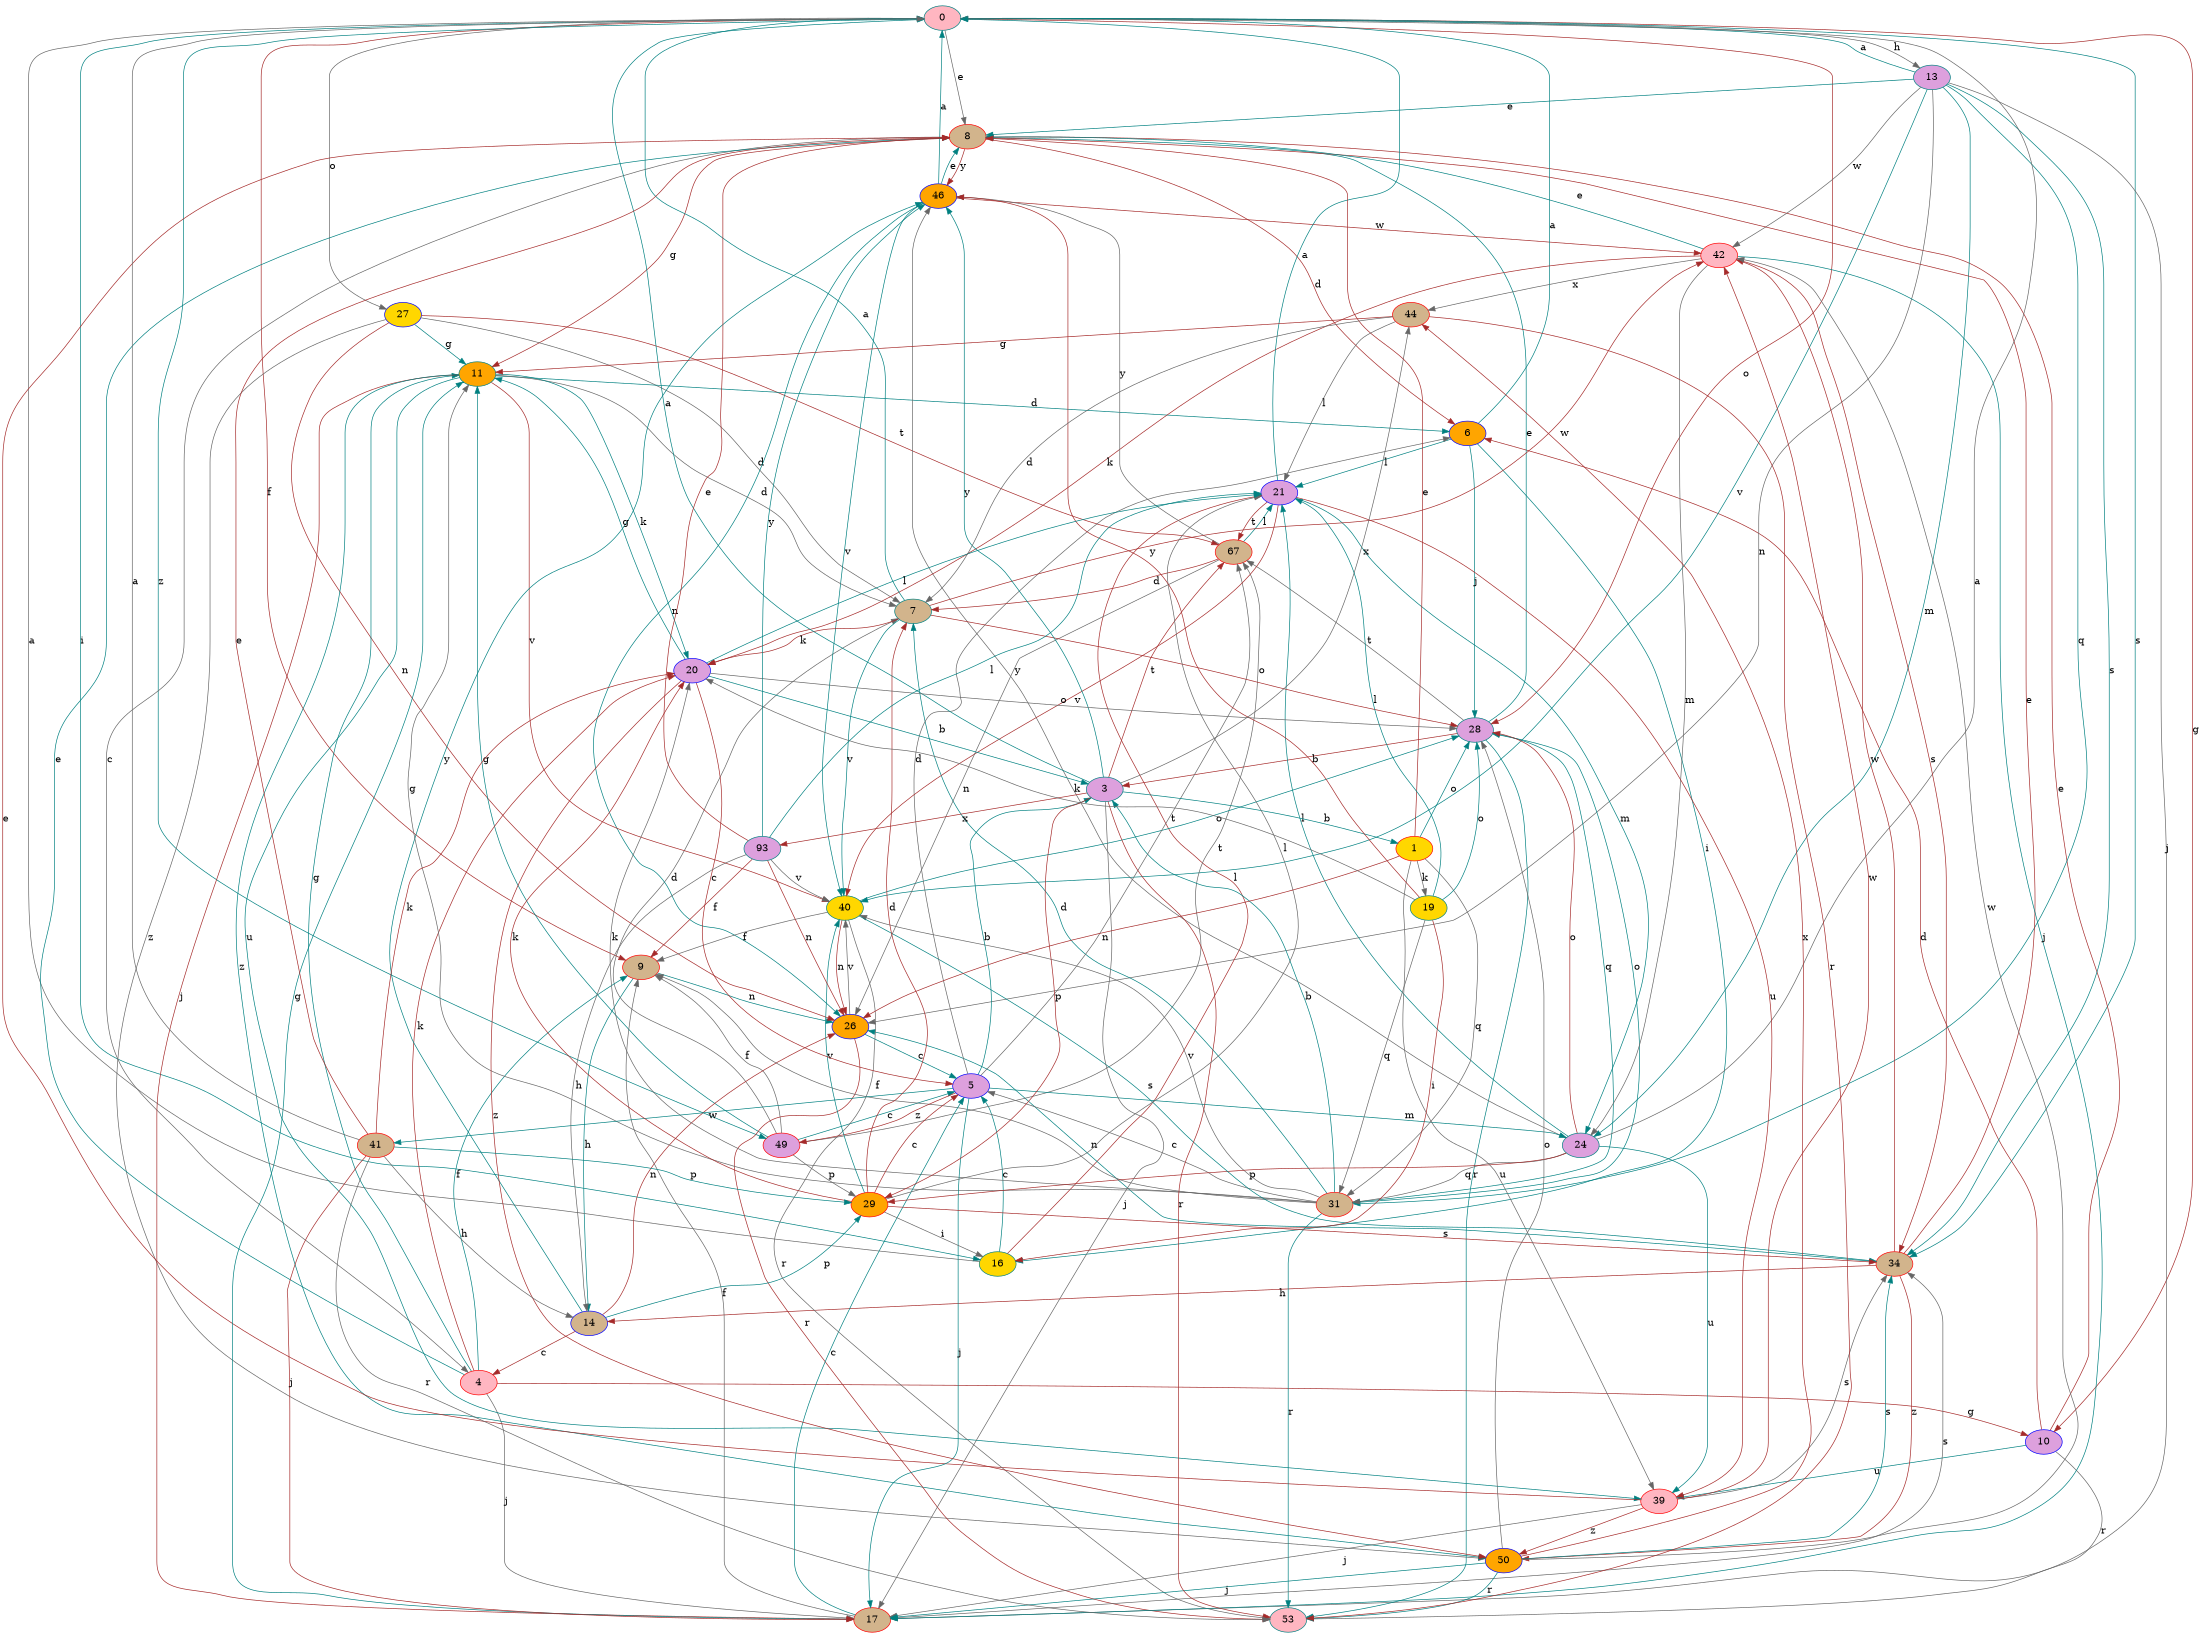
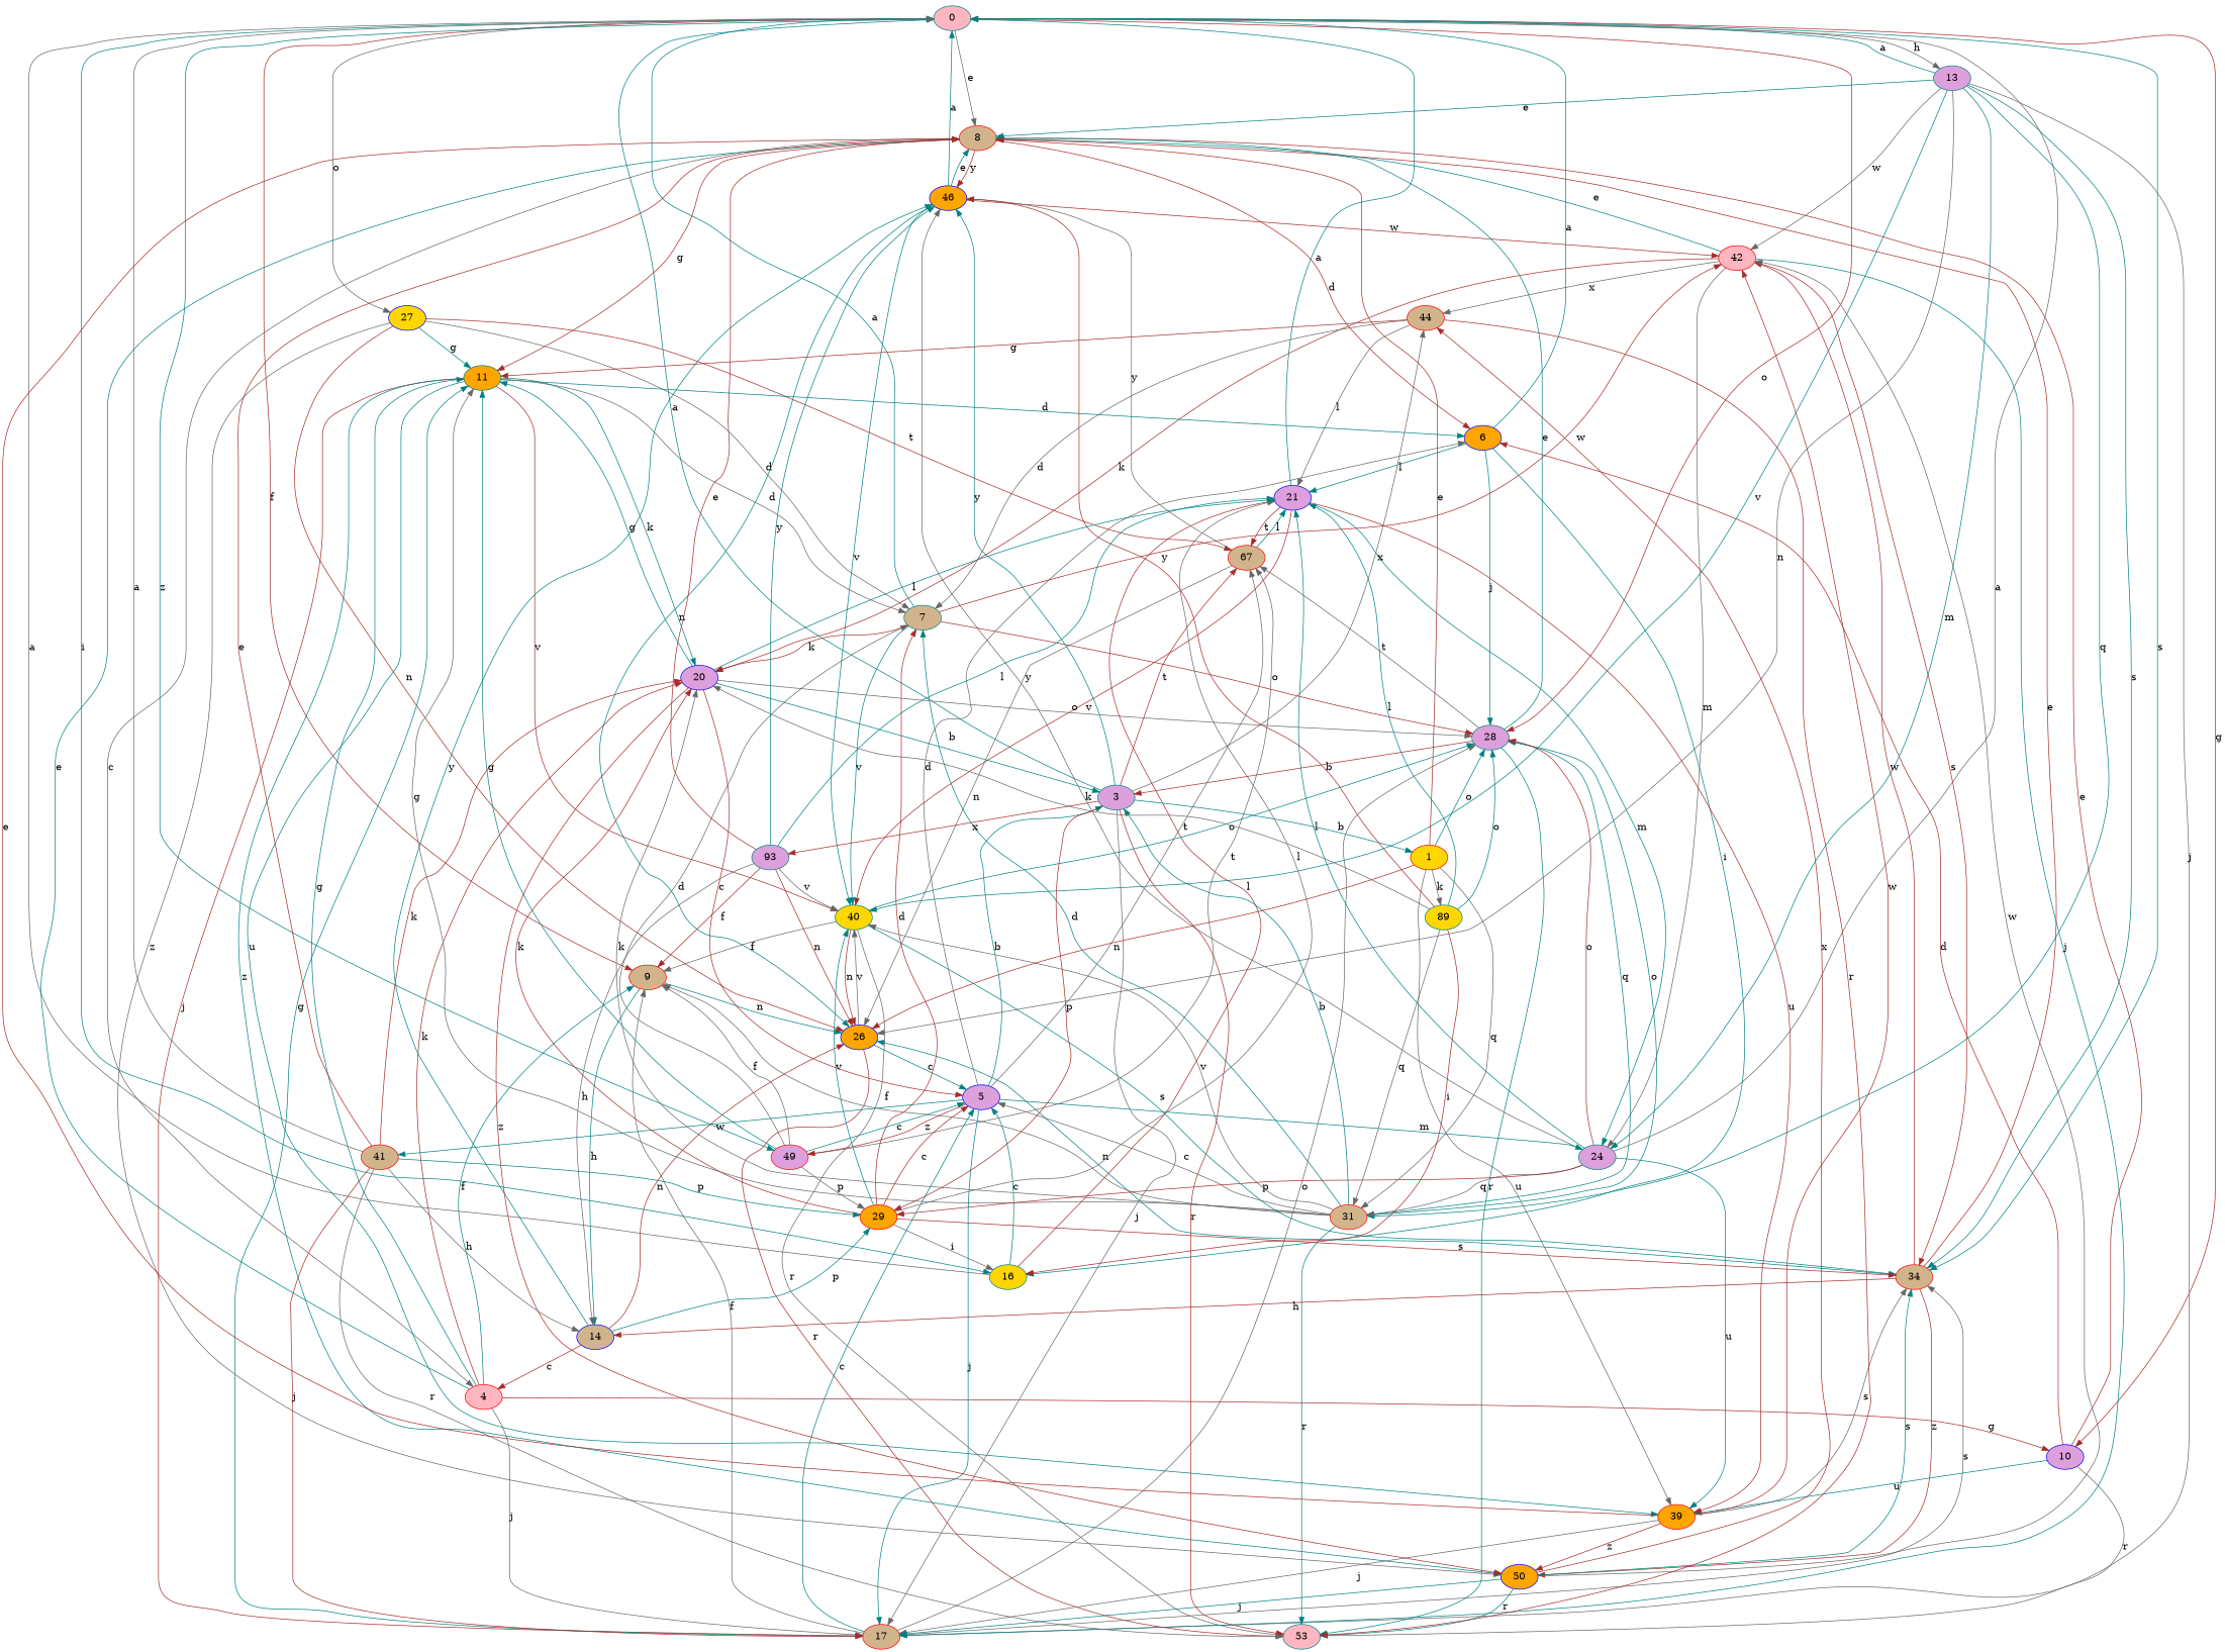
  strict digraph {
    node [color=red fillcolor=tan style=filled]
    edge [color=teal]
    0 [color=teal fillcolor=lightpink]
    8
    9
    10 [color=blue fillcolor=plum]
    13 [color=teal fillcolor=plum]
    16 [color=teal fillcolor=gold]
    27 [color=blue fillcolor=gold]
    28 [color=teal fillcolor=plum]
    34
    49 [fillcolor=plum]
    46 [color=blue fillcolor=orange]
    4 [fillcolor=lightpink]
    11 [color=teal fillcolor=orange]
    6 [color=blue fillcolor=orange]
    26 [color=blue fillcolor=orange]
    14 [color=blue]
-   39 [fillcolor=lightpink]
+   39 [fillcolor=orange]
    n18 [color=teal fillcolor=lightpink label=53]
    31
    17
    24 [color=teal fillcolor=plum]
    40 [color=teal fillcolor=gold]
    42 [fillcolor=lightpink]
    5 [color=blue fillcolor=plum]
    21 [color=blue fillcolor=plum]
    n26 [label=67]
    7 [color=teal]
    50 [color=blue fillcolor=orange]
    3 [color=teal fillcolor=plum]
    29 [fillcolor=orange]
    1 [fillcolor=gold]
-   19 [color=teal fillcolor=gold]
+   19 [color=teal fillcolor=gold label=89]
    20 [color=blue fillcolor=plum]
    n34 [color=teal fillcolor=plum label=93]
    44
    41
    0 -> 8 [color=gray40 label=e]
    0 -> 9 [color=brown label=f]
    0 -> 10 [color=brown label=g]
    0 -> 13 [color=gray40 label=h]
    0 -> 16 [label=i]
    0 -> 27 [color=gray40 label=o]
    0 -> 28 [color=brown label=o]
    0 -> 34 [label=s]
    0 -> 49 [label=z]
    8 -> 46 [color=brown label=y]
    8 -> 4 [color=gray40 label=c]
    8 -> 11 [color=brown label=g]
    8 -> 6 [color=brown label=d]
    9 -> 26 [label=n]
    9 -> 14 [label=h]
    10 -> 8 [color=brown label=e]
    10 -> 6 [color=brown label=d]
    10 -> 39 [label=u]
    10 -> n18 [color=gray40 label=r]
    13 -> 0 [label=a]
    13 -> 8 [label=e]
    13 -> 34 [label=s]
    13 -> 26 [color=gray40 label=n]
    13 -> 31 [label=q]
    13 -> 17 [color=gray40 label=j]
    13 -> 24 [label=m]
    13 -> 40 [label=v]
    13 -> 42 [color=gray40 label=w]
    16 -> 0 [color=gray40 label=a]
    16 -> 5 [label=c]
    16 -> 21 [color=brown label=l]
    27 -> 11 [label=g]
    27 -> 26 [color=brown label=n]
    27 -> n26 [color=brown label=t]
    27 -> 7 [color=gray40 label=d]
    27 -> 50 [color=gray40 label=z]
    28 -> 8 [label=e]
    28 -> n18 [label=r]
    28 -> 31 [label=q]
    28 -> n26 [color=gray40 label=t]
    28 -> 3 [color=brown label=b]
    34 -> 8 [color=brown label=e]
    34 -> 26 [label=n]
    34 -> 14 [color=brown label=h]
    34 -> 42 [color=brown label=w]
    34 -> 50 [color=brown label=z]
    49 -> 9 [color=gray40 label=f]
    49 -> 11 [label=g]
    49 -> 5 [label=c]
    49 -> n26 [color=gray40 label=t]
    49 -> 7 [color=gray40 label=d]
    49 -> 29 [color=gray40 label=p]
    46 -> 0 [label=a]
    46 -> 8 [label=e]
    46 -> 26 [label=n]
    46 -> 40 [label=v]
    46 -> 42 [color=brown label=w]
    4 -> 8 [label=e]
    4 -> 9 [label=f]
    4 -> 10 [color=brown label=g]
    4 -> 11 [label=g]
    4 -> 17 [color=gray40 label=j]
    4 -> 20 [color=brown label=k]
    11 -> 6 [label=d]
    11 -> 39 [label=u]
    11 -> 17 [color=brown label=j]
    11 -> 40 [color=brown label=v]
    11 -> 7 [color=gray40 label=d]
    11 -> 50 [label=z]
    11 -> 20 [label=k]
    6 -> 0 [label=a]
    6 -> 16 [label=i]
    6 -> 28 [label=j]
    6 -> 21 [label=l]
    26 -> n18 [color=brown label=r]
    26 -> 40 [color=gray40 label=v]
    26 -> 5 [label=c]
    14 -> 46 [label=y]
    14 -> 4 [color=brown label=c]
    14 -> 26 [color=brown label=n]
    14 -> 29 [label=p]
    39 -> 8 [color=brown label=e]
    39 -> 34 [color=gray40 label=s]
    39 -> 17 [color=gray40 label=j]
    39 -> 42 [color=brown label=w]
    39 -> 50 [color=brown label=z]
    31 -> 9 [color=gray40 label=f]
    31 -> 28 [label=o]
    31 -> 11 [color=gray40 label=g]
    31 -> n18 [label=r]
    31 -> 40 [color=gray40 label=v]
    31 -> 5 [color=gray40 label=c]
    31 -> 7 [label=d]
    31 -> 3 [label=b]
    31 -> 20 [color=gray40 label=k]
    17 -> 9 [color=gray40 label=f]
-   50 -> 28 [color=gray40 label=o]
+   17 -> 28 [color=gray40 label=o]
    17 -> 34 [color=gray40 label=s]
    17 -> 11 [label=g]
    17 -> 5 [label=c]
    24 -> 0 [color=gray40 label=a]
    24 -> 28 [color=brown label=o]
    24 -> 46 [color=gray40 label=y]
    24 -> 39 [label=u]
    24 -> 31 [color=gray40 label=q]
    24 -> 21 [label=l]
    24 -> 29 [color=brown label=p]
    40 -> 9 [color=gray40 label=f]
    40 -> 28 [label=o]
    40 -> 34 [label=s]
    40 -> 26 [color=brown label=n]
    40 -> n18 [color=gray40 label=r]
    42 -> 8 [label=e]
    42 -> 34 [color=brown label=s]
    42 -> 17 [label=j]
    42 -> 24 [color=gray40 label=m]
    42 -> 20 [color=brown label=k]
    42 -> 44 [color=gray40 label=x]
    5 -> 49 [color=brown label=z]
    5 -> 6 [color=gray40 label=d]
    5 -> 17 [label=j]
    5 -> 24 [label=m]
    5 -> n26 [color=gray40 label=t]
    5 -> 3 [label=b]
    5 -> 41 [label=w]
    21 -> 0 [label=a]
    21 -> 39 [color=brown label=u]
    21 -> 24 [label=m]
    21 -> 40 [color=brown label=v]
    21 -> n26 [color=brown label=t]
    n26 -> 46 [color=gray40 label=y]
    n26 -> 26 [color=gray40 label=n]
    n26 -> 21 [label=l]
-   n26 -> 7 [color=brown label=d]
    7 -> 0 [label=a]
    7 -> 28 [color=brown label=o]
    7 -> 40 [label=v]
    7 -> 42 [color=brown label=w]
    7 -> 20 [color=brown label=k]
    50 -> 34 [label=s]
    50 -> n18 [label=r]
    50 -> 17 [label=j]
    50 -> 42 [color=gray40 label=w]
    50 -> 44 [color=brown label=x]
    3 -> 0 [label=a]
    3 -> 46 [label=y]
    3 -> n18 [color=brown label=r]
    3 -> 17 [color=gray40 label=j]
    3 -> n26 [color=brown label=t]
    3 -> 29 [color=brown label=p]
    3 -> 1 [label=b]
    3 -> n34 [color=brown label=x]
    3 -> 44 [color=gray40 label=x]
    29 -> 16 [color=gray40 label=i]
    29 -> 34 [color=brown label=s]
    29 -> 40 [label=v]
    29 -> 5 [color=brown label=c]
    29 -> 21 [color=gray40 label=l]
    29 -> 7 [color=brown label=d]
    29 -> 20 [color=brown label=k]
    1 -> 8 [color=brown label=e]
    1 -> 28 [label=o]
    1 -> 26 [color=brown label=n]
    1 -> 39 [color=gray40 label=u]
    1 -> 31 [color=gray40 label=q]
    1 -> 19 [color=gray40 label=k]
    19 -> 16 [color=brown label=i]
    19 -> 28 [label=o]
    19 -> 46 [color=brown label=y]
    19 -> 31 [color=gray40 label=q]
    19 -> 21 [label=l]
    19 -> 20 [color=gray40 label=k]
    20 -> 28 [color=gray40 label=o]
    20 -> 11 [label=g]
    20 -> 5 [color=brown label=c]
    20 -> 21 [label=l]
    20 -> 50 [color=brown label=z]
    20 -> 3 [label=b]
    n34 -> 8 [color=brown label=e]
    n34 -> 9 [color=brown label=f]
    n34 -> 46 [label=y]
    n34 -> 26 [color=brown label=n]
    n34 -> 14 [color=gray40 label=h]
    n34 -> 40 [color=gray40 label=v]
    n34 -> 21 [label=l]
    44 -> 11 [color=brown label=g]
    44 -> n18 [color=brown label=r]
    44 -> 21 [color=gray40 label=l]
    44 -> 7 [color=gray40 label=d]
    41 -> 0 [color=gray40 label=a]
    41 -> 8 [color=brown label=e]
    41 -> 14 [color=gray40 label=h]
    41 -> n18 [color=gray40 label=r]
    41 -> 17 [color=brown label=j]
    41 -> 29 [label=p]
    41 -> 20 [color=brown label=k]
  }
